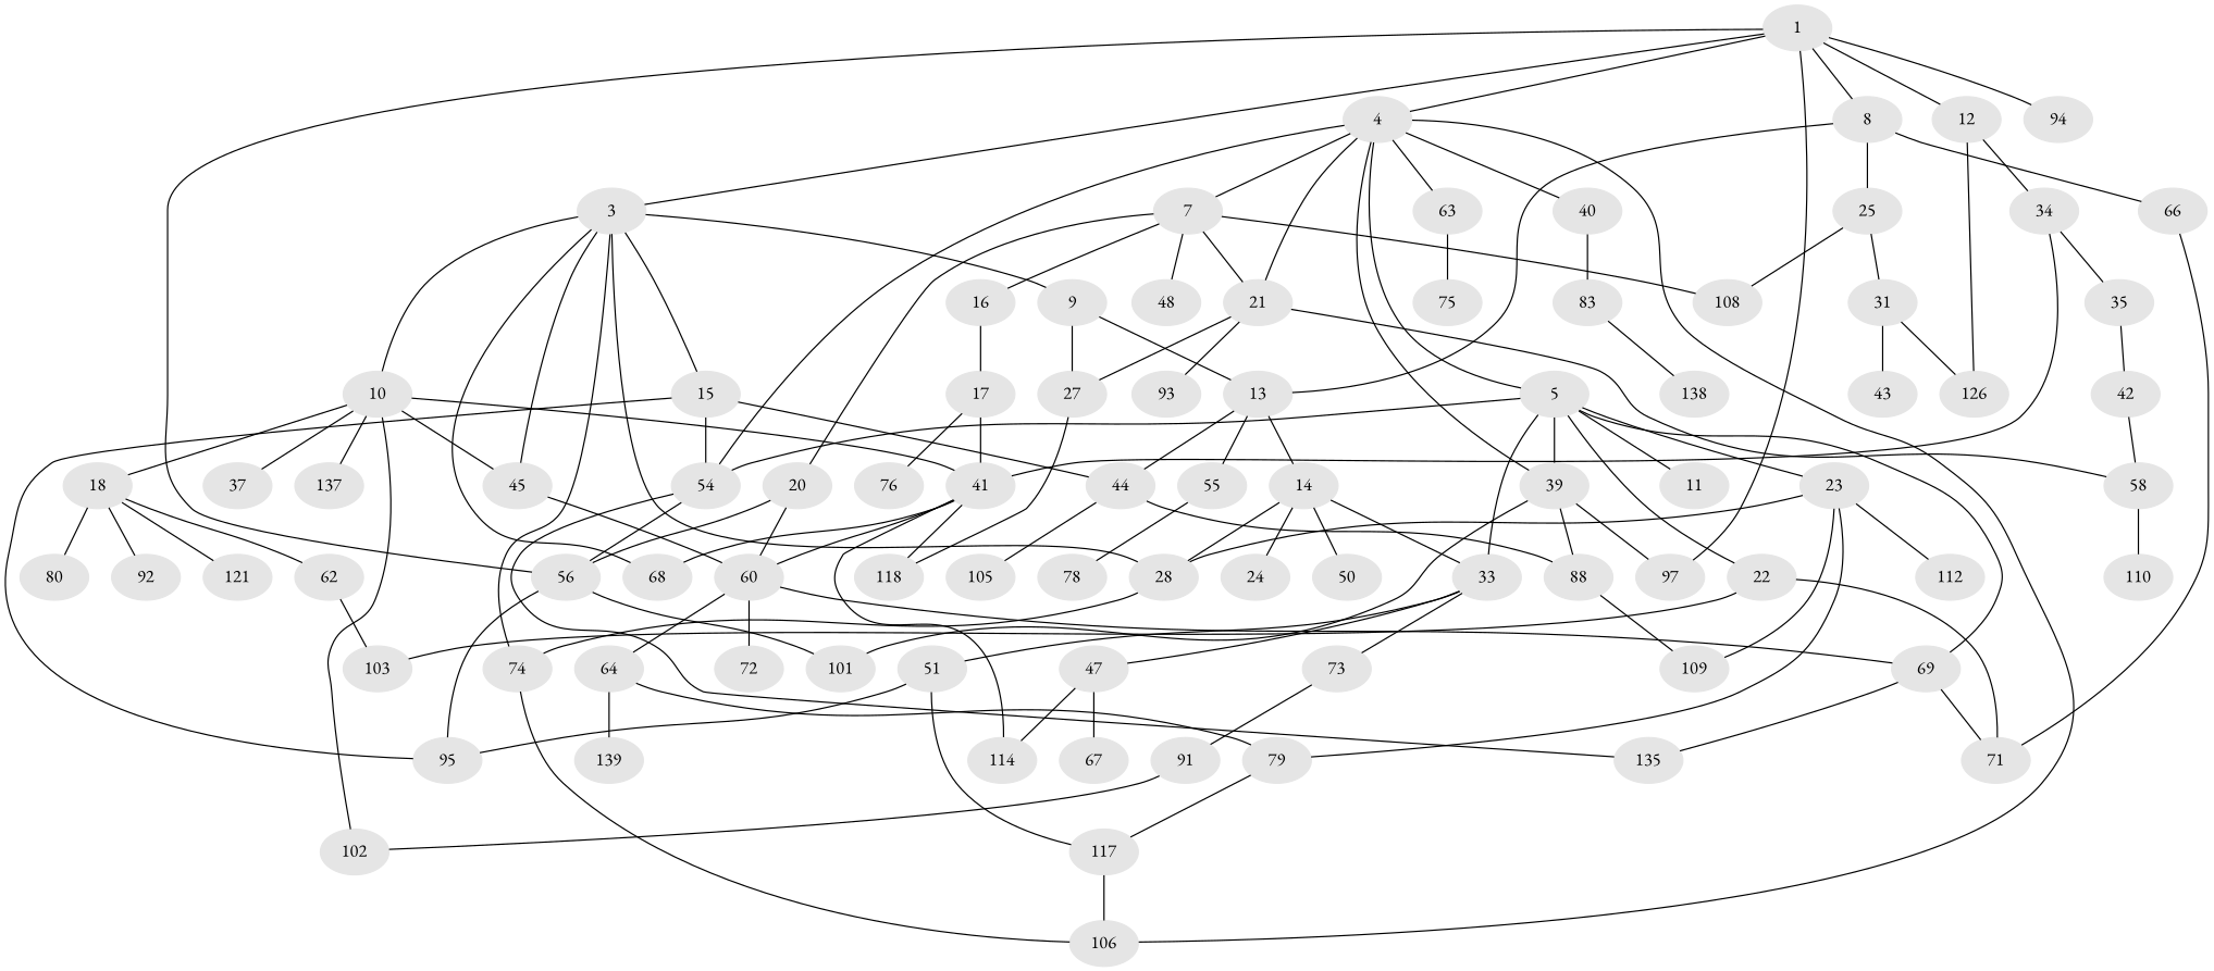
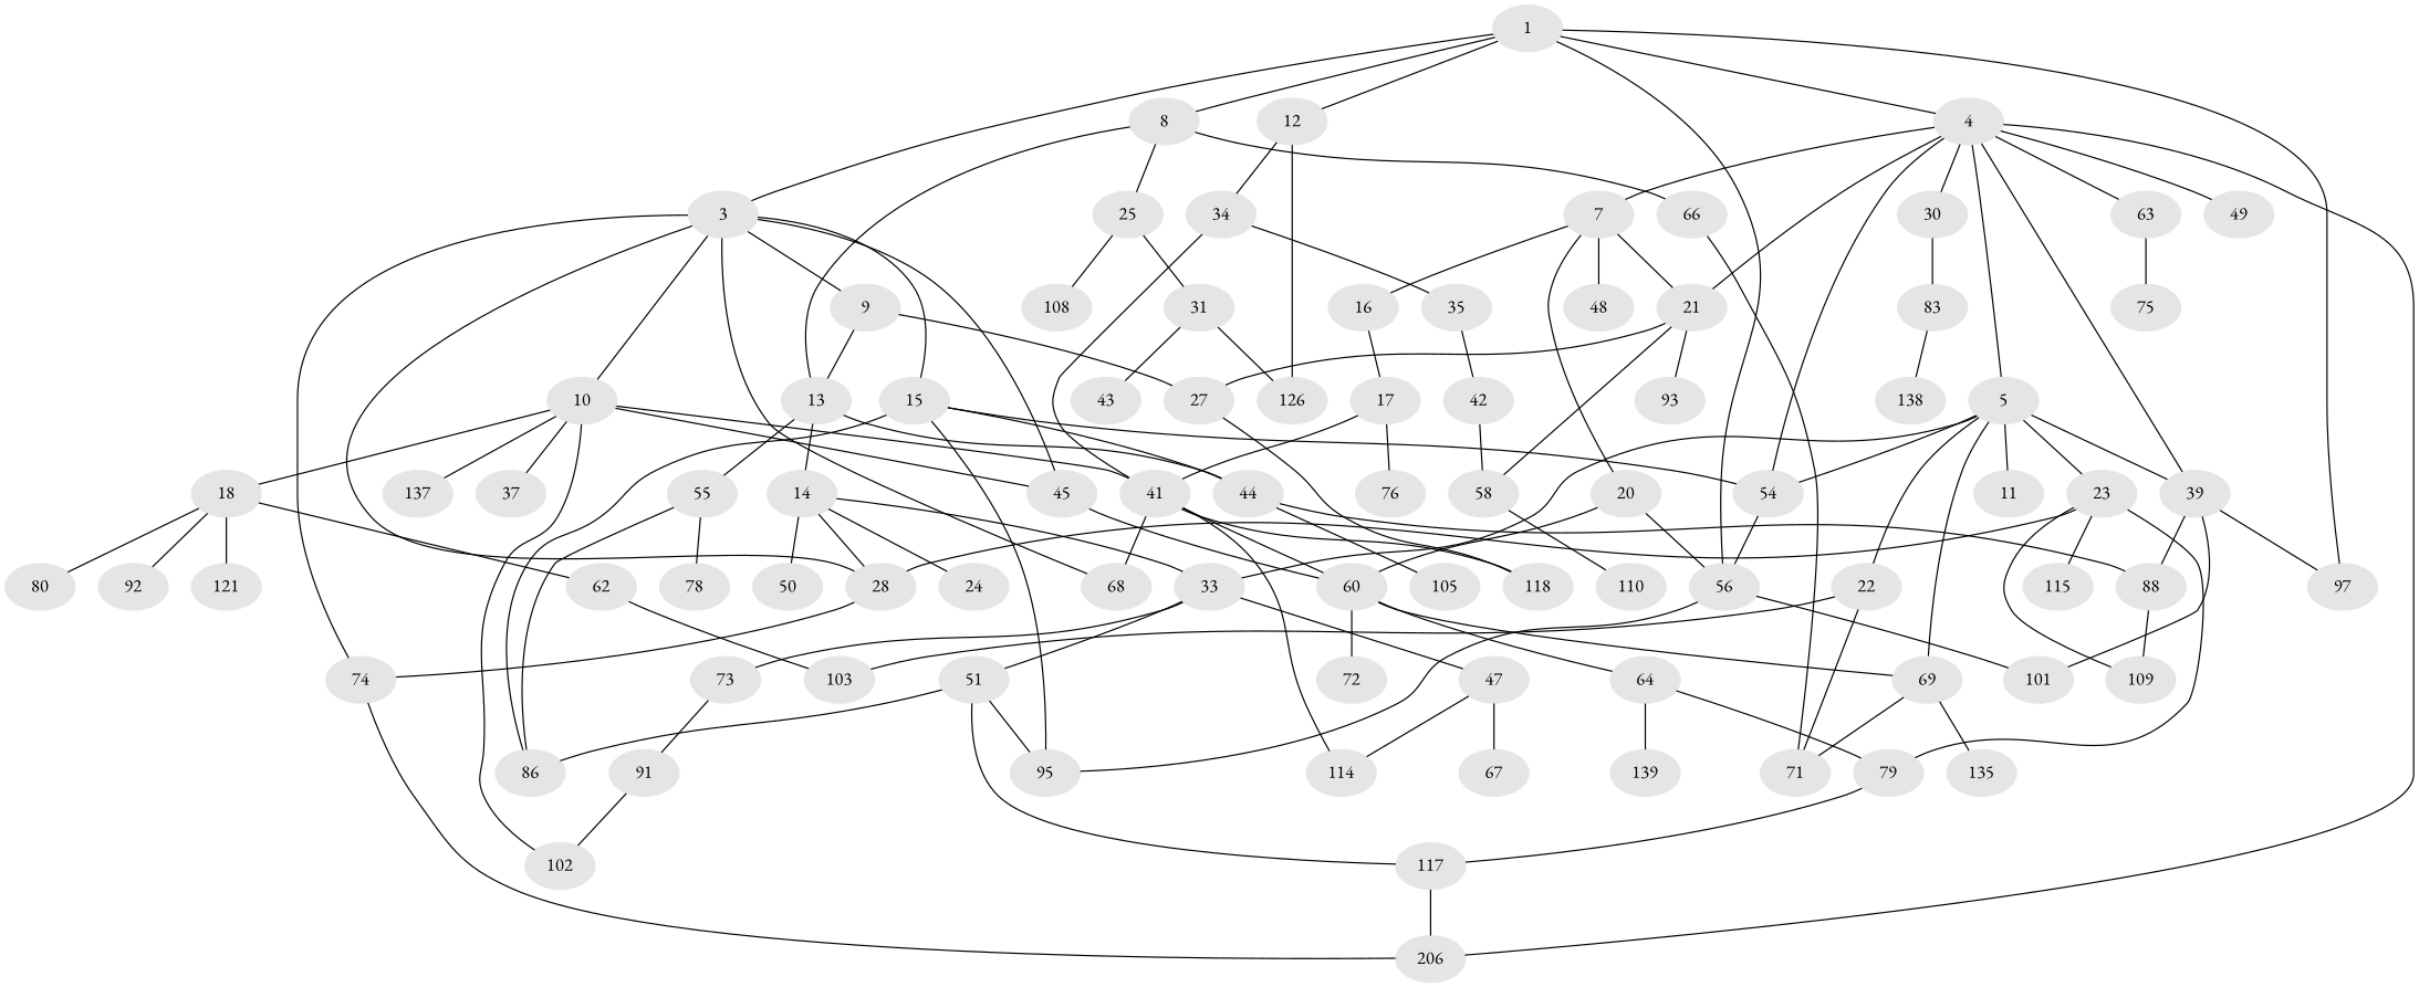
  graph {
    fontname="EB Garamond"
    node [color=gray90 fontname="EB Garamond" style=filled]
    edge [fontname="EB Garamond"]
    1 [super="+2"]
    3 [super="+100"]
    4 [super="+6"]
    8 [super="+87"]
    12 [super="+82"]
    56 [super="+113"]
-   94
    97
    9
    10 [super="+133"]
    15 [super="+53"]
    28 [super="+30"]
    45 [super="+131"]
    68 [super="+134"]
    74 [super="+104"]
    5 [super="+19"]
    7 [super="+122"]
    21
    39 [super="+77"]
-   40 [super="+46"]
+   40 [super="+46" label=30]
+   49
    54 [super="+129"]
    63
-   106
+   106 [label=206]
    13 [super="+36"]
    25 [super="+59"]
    66 [super="+85"]
    34
    126
    95 [super="+111"]
    101 [super="+141"]
    27
    18 [super="+32"]
    37
    41 [super="+89"]
    102 [super="+132"]
    137
    44 [super="+136"]
+   86 [super="+127"]
    60 [super="+61"]
    11 [super="+125"]
    22 [super="+26"]
    23 [super="+70"]
    33 [super="+120"]
    69 [super="+128"]
    16 [super="+99"]
    20 [super="+115"]
    48 [super="+130"]
    108 [super="+140"]
    58 [super="+84"]
    93
    88 [super="+116"]
    83
    135
    75
    71 [super="+90"]
    103
    79
    109
-   112
+   112 [label=115]
    47 [super="+57"]
    51 [super="+81"]
    73 [super="+96"]
    17 [super="+29"]
    14 [super="+52"]
    55 [super="+98"]
    31 [super="+38"]
    118 [super="+124"]
    62
    80
    92
    121
    114
    35
    24
    50
    105
    78
    76
    64 [super="+107"]
    72
    110
    117 [super="+119"]
    43
    67
    91
    42 [super="+123"]
    138
    139
    1 -- 3
    1 -- 4
    1 -- 8
    1 -- 12
    1 -- 56
-   1 -- 94
    1 -- 97
    3 -- 9
    3 -- 10
    3 -- 15
    3 -- 28
    3 -- 45
    3 -- 68
    3 -- 74
    4 -- 5
    4 -- 7
    4 -- 21
    4 -- 39
    4 -- 40
+   4 -- 49
    4 -- 54
    4 -- 63
    4 -- 106
    8 -- 13
    8 -- 25
    8 -- 66
    12 -- 34
    12 -- 126
    56 -- 95
    56 -- 101
    9 -- 13
    9 -- 27
    10 -- 45
    10 -- 18
    10 -- 37
    10 -- 41
    10 -- 102
    10 -- 137
    15 -- 54
    15 -- 95
    15 -- 44
+   15 -- 86
    28 -- 74
    45 -- 60
    74 -- 106
    5 -- 39
    5 -- 54
    5 -- 11
    5 -- 22
    5 -- 23
    5 -- 33
    5 -- 69
    7 -- 21
    7 -- 16
    7 -- 20
    7 -- 48
-   7 -- 108
    21 -- 27
    21 -- 58
    21 -- 93
    39 -- 97
    39 -- 101
    39 -- 88
    40 -- 83
    54 -- 56
-   54 -- 135
    63 -- 75
    13 -- 44
    13 -- 14
    13 -- 55
    25 -- 108
    25 -- 31
    66 -- 71
    34 -- 41
    34 -- 35
    27 -- 118
    18 -- 62
    18 -- 80
    18 -- 92
    18 -- 121
    41 -- 68
    41 -- 60
    41 -- 118
    41 -- 114
    44 -- 88
    44 -- 105
    60 -- 69
    60 -- 64
    60 -- 72
    22 -- 71
    22 -- 103
    23 -- 28
    23 -- 79
    23 -- 109
    23 -- 112
    33 -- 47
    33 -- 51
    33 -- 73
    69 -- 135
    69 -- 71
    16 -- 17
    20 -- 56
    20 -- 60
    58 -- 110
    88 -- 109
    83 -- 138
    79 -- 117
    47 -- 114
    47 -- 67
    51 -- 95
+   51 -- 86
    51 -- 117
    73 -- 91
    17 -- 41
    17 -- 76
    14 -- 28
    14 -- 33
    14 -- 24
    14 -- 50
+   55 -- 86
    55 -- 78
    31 -- 126
    31 -- 43
    62 -- 103
    35 -- 42
    64 -- 79
    64 -- 139
    117 -- 106
    91 -- 102
    42 -- 58
  }
